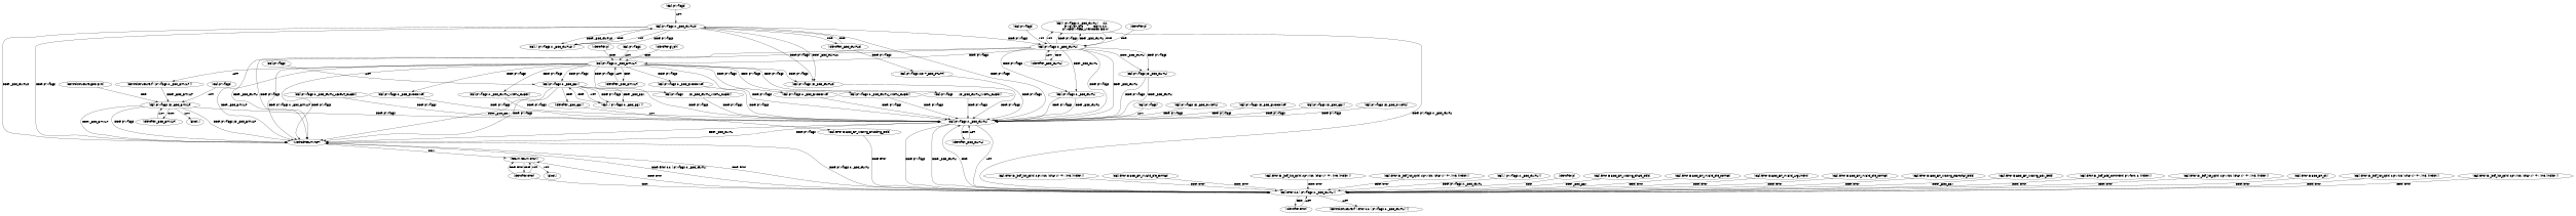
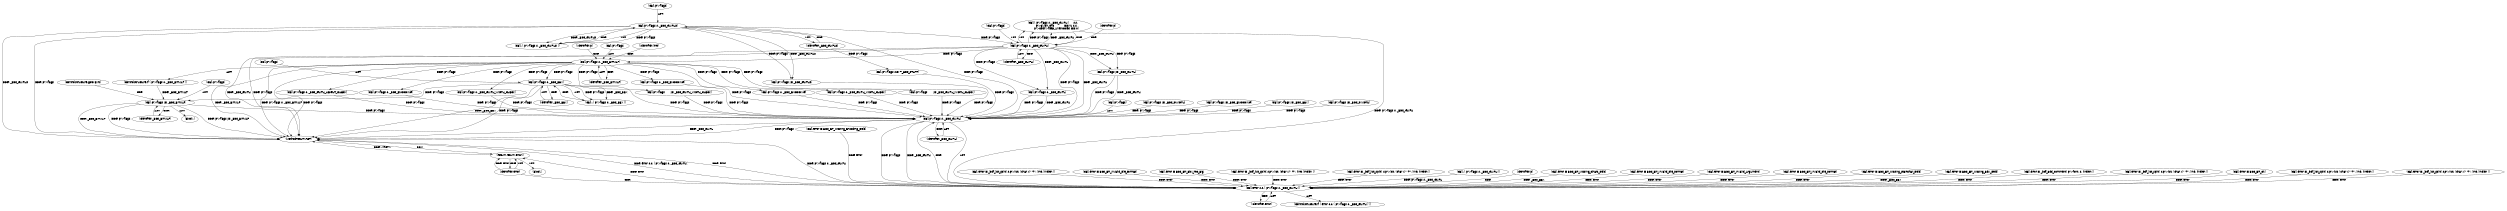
  digraph {
    fontname="DejaVu Sans"
    node [fontname="DejaVu Sans"]
    edge [fontname="DejaVu Sans"]
    n1 [label="(Call,p->flags |= _BDF_BITMAP)"]
    n2 [label="(Call,p->flags & _BDF_GLYPH)"]
    n3 [label="(Identifier,_BDF_BITMAP)"]
    n4 [label="(Block,)"]
    n5 [label="(MethodReturn,RET)"]
    n6 [label="(Call,error && ( p->flags & _BDF_GLYPH ))"]
    n7 [label="(Identifier,_BDF_GLYPH)"]
    n8 [label="(Return,return error;)"]
    n9 [label="(Call,p->flags & _BDF_BBX)"]
    n10 [label="(Identifier,_BDF_BBX)"]
    n11 [label="(Call,!( p->flags & _BDF_BBX ))"]
    n12 [label="(Call,p->flags & _BDF_BITMAP)"]
    n13 [label="(ControlStructure,if ( p->flags & _BDF_BITMAP ))"]
    n14 [label="(Call,p->flags & _BDF_ENCODING)"]
    n15 [label="(Call,p->flags & _BDF_GLYPH_WIDTH_CHECK)"]
    n16 [label="(Call,p->flags       |= _BDF_GLYPH_WIDTH_CHECK)"]
    n17 [label="(Call,p->flags & _BDF_GLYPH_HEIGHT_CHECK)"]
    n18 [label="(Call,p->flags & _BDF_ENCODING)"]
    n19 [label="(Call,p->flags & _BDF_GLYPH_WIDTH_CHECK)"]
    n20 [label="(Call,p->flags       |= _BDF_GLYPH_WIDTH_CHECK)"]
    n21 [label="(Call,p->flags & _BDF_ENCODING)"]
    n22 [label="(Identifier,_BDF_BITMAP)"]
    n23 [label="(Call,p->flags & _BDF_GLYPH)"]
    n24 [label="(Call,( p->flags & _BDF_GLYPH )     &&\n         p->glyph_enc            == -1 &&\n         p->opts->keep_unencoded == 0)"]
    n25 [label="(Identifier,_BDF_GLYPH)"]
    n26 [label="(Call,p->flags & _BDF_GLYPH)"]
    n27 [label="(Call,p->flags |= _BDF_GLYPH)"]
    n28 [label="(Call,p->flags & _BDF_GLYPHS)"]
    n29 [label="(Call,!( p->flags & _BDF_GLYPHS ))"]
    n30 [label="(Call,p->flags |= _BDF_GLYPHS)"]
    n31 [label="(Identifier,_BDF_GLYPHS)"]
    n32 [label="(Call,p->flags &= ~_BDF_START)"]
    n33 [label="(Identifier,error)"]
    n34 [label="(ControlStructure,if ( error && ( p->flags & _BDF_GLYPH ) ))"]
    n35 [label="(Identifier,error)"]
    n36 [label="(Block,)"]
    n37 [label="(Call,p->flags)"]
    n38 [label="(Call,error = BDF_Err_Missing_Encoding_Field)"]
    n39 [label="(Call,error = _bdf_list_split( &p->list, (char *)\" +\", line, linelen ))"]
    n40 [label="(Call,p->flags)"]
    n41 [label="(Call,error = BDF_Err_Invalid_File_Format)"]
+   n42 [label="(Call,error = BDF_Err_Bbx_Too_Big)"]
    n43 [label="(Call,error = _bdf_list_split( &p->list, (char *)\" +\", line, linelen ))"]
    n44 [label="(Call,error = _bdf_list_split( &p->list, (char *)\" +\", line, linelen ))"]
    n45 [label="(Call,!( p->flags & _BDF_GLYPH ))"]
    n46 [label="(Call,p->flags)"]
    n47 [label="(Identifier,p)"]
    n48 [label="(Call,p->flags |= _BDF_DWIDTH)"]
    n49 [label="(Call,p->flags |= _BDF_ENCODING)"]
    n50 [label="(Call,error = BDF_Err_Missing_Chars_Field)"]
    n51 [label="(Call,error = BDF_Err_Invalid_File_Format)"]
    n52 [label="(ControlStructure,goto Exit;)"]
    n53 [label="(Identifier,p)"]
    n54 [label="(Call,error = BDF_Err_Invalid_Argument)"]
    n55 [label="(Call,p->flags)"]
    n56 [label="(Call,p->flags)"]
    n57 [label="(Call,error = BDF_Err_Invalid_File_Format)"]
    n58 [label="(Call,error = BDF_Err_Missing_Startchar_Field)"]
-   n59 [label="(Identifier,glyph)"]
+   n59 [label="(Identifier,line)"]
    n60 [label="(Call,p->flags |= _BDF_BBX)"]
    n61 [label="(Call,error = BDF_Err_Missing_Bbx_Field)"]
    n62 [label="(Call,error = _bdf_add_comment( p->font, s, linelen ))"]
    n63 [label="(Call,p->flags)"]
    n64 [label="(Call,error = _bdf_list_split( &p->list, (char *)\" +\", line, linelen ))"]
    n65 [label="(Call,error = BDF_Err_Ok)"]
    n66 [label="(Call,error = _bdf_list_split( &p->list, (char *)\" +\", line, linelen ))"]
    n67 [label="(Call,p->flags |= _BDF_SWIDTH)"]
    n68 [label="(Call,error = _bdf_list_split( &p->list, (char *)\" +\", line, linelen ))"]
    n69 [label="(Identifier,p)"]
    n1 -> n2 [label="DDG: p->flags"]
    n1 -> n3 [label="CFG: "]
    n1 -> n4 [label="AST: "]
    n1 -> n5 [label="DDG: _BDF_BITMAP"]
    n1 -> n5 [label="DDG: p->flags"]
    n1 -> n5 [label="DDG: p->flags |= _BDF_BITMAP"]
    n2 -> n5 [label="DDG: _BDF_GLYPH"]
    n2 -> n5 [label="DDG: p->flags"]
    n2 -> n6 [label="AST: "]
    n2 -> n6 [label="DDG: p->flags"]
    n2 -> n6 [label="DDG: _BDF_GLYPH"]
    n2 -> n7 [label="CFG: "]
    n3 -> n1 [label="AST: "]
    n5 -> n8 [label="BBX: "]
    n6 -> n2 [label="CFG: "]
    n6 -> n5 [label="DDG: p->flags & _BDF_GLYPH"]
    n6 -> n5 [label="DDG: error && ( p->flags & _BDF_GLYPH )"]
    n6 -> n5 [label="DDG: error"]
    n6 -> n8 [label="DDG: error"]
    n6 -> n33 [label="CFG: "]
    n6 -> n34 [label="AST: "]
    n7 -> n2 [label="AST: "]
+   n8 -> n5 [label="DDG: <RET>"]
    n8 -> n35 [label="CFG: "]
    n8 -> n36 [label="AST: "]
+   n9 -> n1 [label="DDG: p->flags"]
    n9 -> n2 [label="DDG: p->flags"]
    n9 -> n5 [label="DDG: _BDF_BBX"]
    n9 -> n5 [label="DDG: p->flags"]
    n9 -> n10 [label="CFG: "]
    n9 -> n11 [label="AST: "]
    n9 -> n11 [label="DDG: p->flags"]
    n9 -> n11 [label="DDG: _BDF_BBX"]
-   n10 -> n38 [label="AST: "]
+   n10 -> n9 [label="AST: "]
    n11 -> n9 [label="CFG: "]
    n12 -> n2 [label="DDG: p->flags"]
    n12 -> n5 [label="DDG: p->flags & _BDF_BITMAP"]
    n12 -> n5 [label="DDG: p->flags"]
    n12 -> n5 [label="DDG: _BDF_BITMAP"]
    n12 -> n9 [label="DDG: p->flags"]
    n12 -> n13 [label="AST: "]
    n12 -> n14 [label="DDG: p->flags"]
    n12 -> n15 [label="DDG: p->flags"]
    n12 -> n16 [label="DDG: p->flags"]
-   n12 -> n30 [label="DDG: p->flags"]
+   n12 -> n17 [label="DDG: p->flags"]
    n12 -> n18 [label="DDG: p->flags"]
    n12 -> n19 [label="DDG: p->flags"]
    n12 -> n20 [label="DDG: p->flags"]
    n12 -> n21 [label="DDG: p->flags"]
    n12 -> n22 [label="CFG: "]
    n13 -> n1 [label="DDG: _BDF_BITMAP"]
    n14 -> n2 [label="DDG: p->flags"]
    n15 -> n2 [label="DDG: p->flags"]
    n16 -> n2 [label="DDG: p->flags"]
    n17 -> n2 [label="DDG: p->flags"]
    n18 -> n2 [label="DDG: p->flags"]
    n19 -> n2 [label="DDG: p->flags"]
    n20 -> n2 [label="DDG: p->flags"]
    n21 -> n2 [label="DDG: p->flags"]
    n22 -> n12 [label="AST: "]
    n23 -> n2 [label="DDG: p->flags"]
    n23 -> n2 [label="DDG: _BDF_GLYPH"]
    n23 -> n5 [label="DDG: p->flags"]
    n23 -> n5 [label="DDG: _BDF_GLYPH"]
    n23 -> n12 [label="DDG: p->flags"]
    n23 -> n24 [label="AST: "]
    n23 -> n24 [label="DDG: p->flags"]
    n23 -> n24 [label="DDG: _BDF_GLYPH"]
    n23 -> n25 [label="CFG: "]
    n23 -> n26 [label="DDG: p->flags"]
    n23 -> n26 [label="DDG: _BDF_GLYPH"]
    n23 -> n27 [label="DDG: p->flags"]
    n23 -> n27 [label="DDG: _BDF_GLYPH"]
    n24 -> n6 [label="DDG: p->flags & _BDF_GLYPH"]
    n24 -> n23 [label="CFG: "]
    n25 -> n23 [label="AST: "]
    n26 -> n2 [label="DDG: p->flags"]
    n26 -> n2 [label="DDG: _BDF_GLYPH"]
    n27 -> n2 [label="DDG: p->flags"]
    n27 -> n2 [label="DDG: _BDF_GLYPH"]
    n28 -> n2 [label="DDG: p->flags"]
    n28 -> n5 [label="DDG: _BDF_GLYPHS"]
    n28 -> n5 [label="DDG: p->flags"]
    n28 -> n23 [label="DDG: p->flags"]
    n28 -> n29 [label="AST: "]
    n28 -> n29 [label="DDG: p->flags"]
    n28 -> n29 [label="DDG: _BDF_GLYPHS"]
    n28 -> n30 [label="DDG: p->flags"]
    n28 -> n30 [label="DDG: _BDF_GLYPHS"]
-   n28 -> n31 [label="CFG: "]
+   n28 -> n31 [label="AST: "]
    n29 -> n28 [label="CFG: "]
    n30 -> n2 [label="DDG: p->flags"]
    n31 -> n28 [label="CFG: "]
    n31 -> n32 [label="DDG: p->flags"]
    n32 -> n2 [label="DDG: p->flags"]
    n33 -> n6 [label="AST: "]
    n35 -> n6 [label="CFG: "]
    n35 -> n8 [label="AST: "]
    n35 -> n8 [label="DDG: error"]
    n37 -> n9 [label="AST: "]
    n38 -> n6 [label="DDG: error"]
    n39 -> n6 [label="DDG: error"]
    n40 -> n28 [label="AST: "]
    n41 -> n6 [label="DDG: error"]
+   n42 -> n6 [label="DDG: error"]
    n43 -> n6 [label="DDG: error"]
    n44 -> n6 [label="DDG: error"]
    n45 -> n6 [label="DDG: p->flags & _BDF_GLYPH"]
    n46 -> n2 [label="AST: "]
    n47 -> n6 [label="CFG: "]
    n48 -> n2 [label="DDG: p->flags"]
    n49 -> n2 [label="DDG: p->flags"]
    n50 -> n6 [label="DDG: _BDF_BBX"]
    n51 -> n6 [label="DDG: error"]
    n52 -> n1 [label="CFG: "]
    n53 -> n23 [label="CFG: "]
    n54 -> n6 [label="DDG: error"]
    n55 -> n12 [label="AST: "]
    n56 -> n23 [label="AST: "]
    n57 -> n6 [label="DDG: error"]
    n58 -> n6 [label="DDG: error"]
    n59 -> n12 [label="CFG: "]
    n60 -> n2 [label="DDG: p->flags"]
    n61 -> n6 [label="DDG: _BDF_BBX"]
    n62 -> n6 [label="DDG: error"]
    n63 -> n1 [label="AST: "]
    n64 -> n6 [label="DDG: error"]
    n65 -> n6 [label="DDG: error"]
    n66 -> n6 [label="DDG: error"]
    n67 -> n2 [label="DDG: p->flags"]
    n68 -> n6 [label="DDG: error"]
    n69 -> n12 [label="CFG: "]
  }
